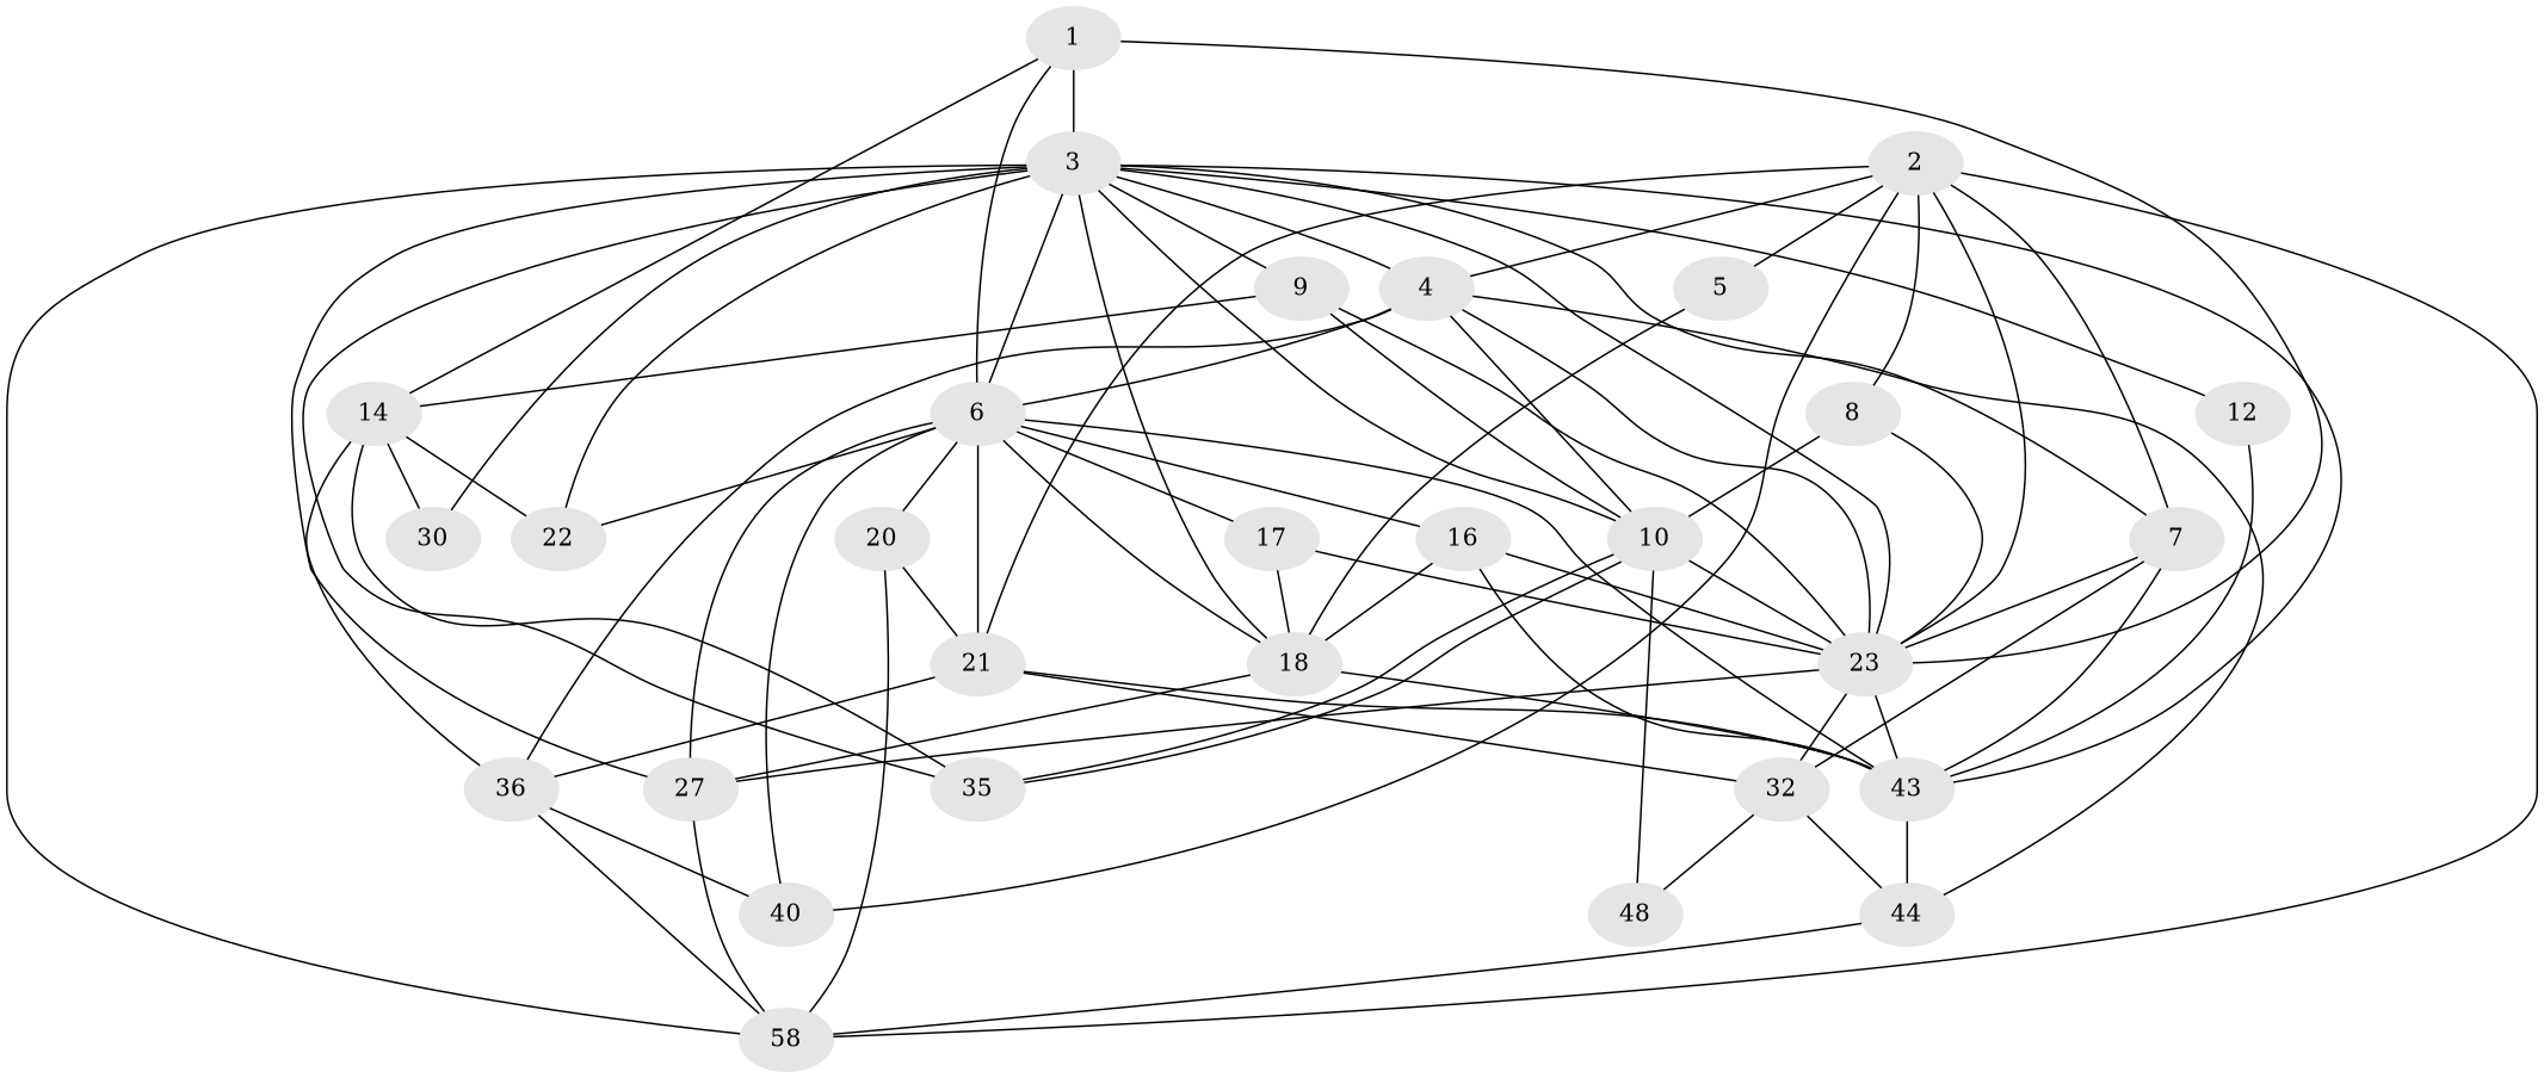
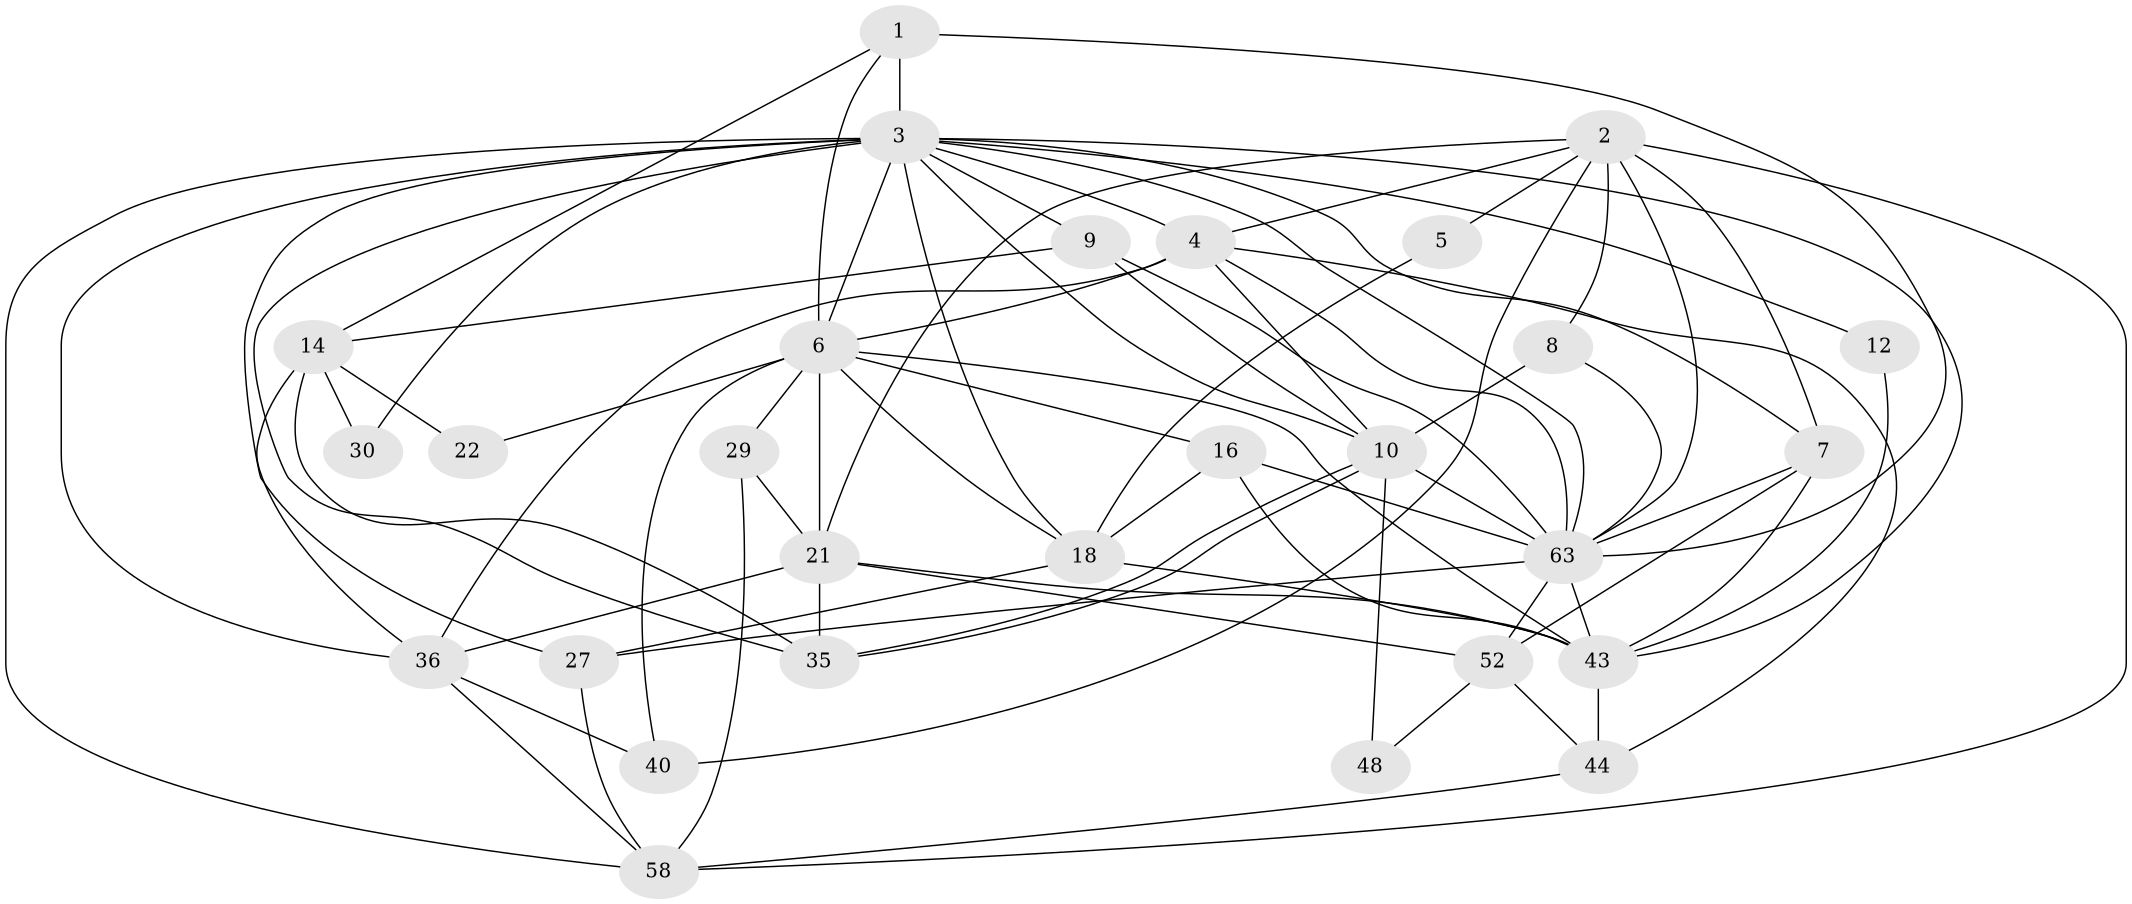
  graph {
    node [color=gray90 style=filled]
    1 [super="+56"]
    3 [super="+34+24"]
    6 [super="+41+46+11"]
    14 [super="+57"]
-   23 [super="+53+25"]
+   23 [super="+53+25" label=63]
    4 [super="+54"]
    7 [super="+29"]
    58
    9
    10 [super="+13"]
    12
    18 [super="+42+19"]
    27 [super="+38"]
    30
    n15 [label=43 super="+50+47"]
    35
    n17 [label=36 super="+45"]
    21 [super="+28"]
    40
    16 [super="+31+51"]
-   17
-   20 [super="+55"]
+   20 [super="+55" label=29]
    22
-   32 [super="+43"]
+   32 [super="+43" label=52]
    2 [super="+15"]
    5
    8
    44
    48
    1 -- 3
    1 -- 6
    1 -- 14
    1 -- 23 [weight=2]
    3 -- 6
    3 -- 23
    3 -- 4
    3 -- 7
    3 -- 58
    3 -- 9
    3 -- 10
    3 -- 12
    3 -- 18
    3 -- 27
    3 -- 30
    3 -- n15
    3 -- 35
-   3 -- 22
+   3 -- n17
    6 -- 18
-   6 -- 27
    6 -- n15
    6 -- 21
    6 -- 40
    6 -- 16
-   6 -- 17
    6 -- 20
    6 -- 22
    14 -- 30
    14 -- 35
    14 -- n17
    14 -- 22
    23 -- 27 [weight=2]
    23 -- n15
    23 -- 32
    4 -- 6
    4 -- 23
    4 -- 10
    4 -- n17
    4 -- 44
    7 -- 23
    7 -- n15
    7 -- 32
    9 -- 14
    9 -- 23
    9 -- 10
    10 -- 23
    10 -- 35
    10 -- 35
    10 -- 48
    12 -- n15
    18 -- 27
    18 -- n15 [weight=2]
    27 -- 58
    n15 -- 44
    n17 -- 58
    n17 -- 40
    21 -- n15
+   21 -- 35
    21 -- n17
    21 -- 32
    16 -- 23 [weight=2]
    16 -- 18 [weight=2]
    16 -- n15
-   17 -- 23
-   17 -- 18
    20 -- 58
    20 -- 21 [weight=2]
    32 -- 44
    32 -- 48
    2 -- 23
    2 -- 4
    2 -- 7
    2 -- 58
    2 -- 21
    2 -- 40
    2 -- 5
    2 -- 8
    5 -- 18
    8 -- 23
    8 -- 10
    44 -- 58
  }
